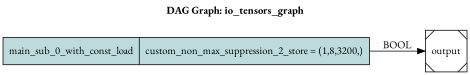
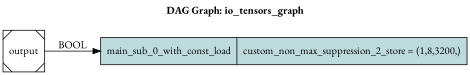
  digraph {
    label=<<b>DAG Graph: io_tensors_graph</b><br/><br/>>
    labelloc=t
    rankdir=LR
    fontname="EB Garamond"
    node [fontname="EB Garamond"]
    n1 [color="#000000" fillcolor="#bddbdb" fontcolor="#000000" label="{main_sub_0_with_const_load|{custom_non_max_suppression_2_store = (1,8,3200,)}}" shape=record style="solid,filled"]
    n2 [label=output shape=Msquare]
-   n1 -> n2 [color="#000000" label=BOOL fontname="EB Garamond"]
+   n2 -> n1 [color="#000000" label=BOOL fontname="EB Garamond"]
  }
